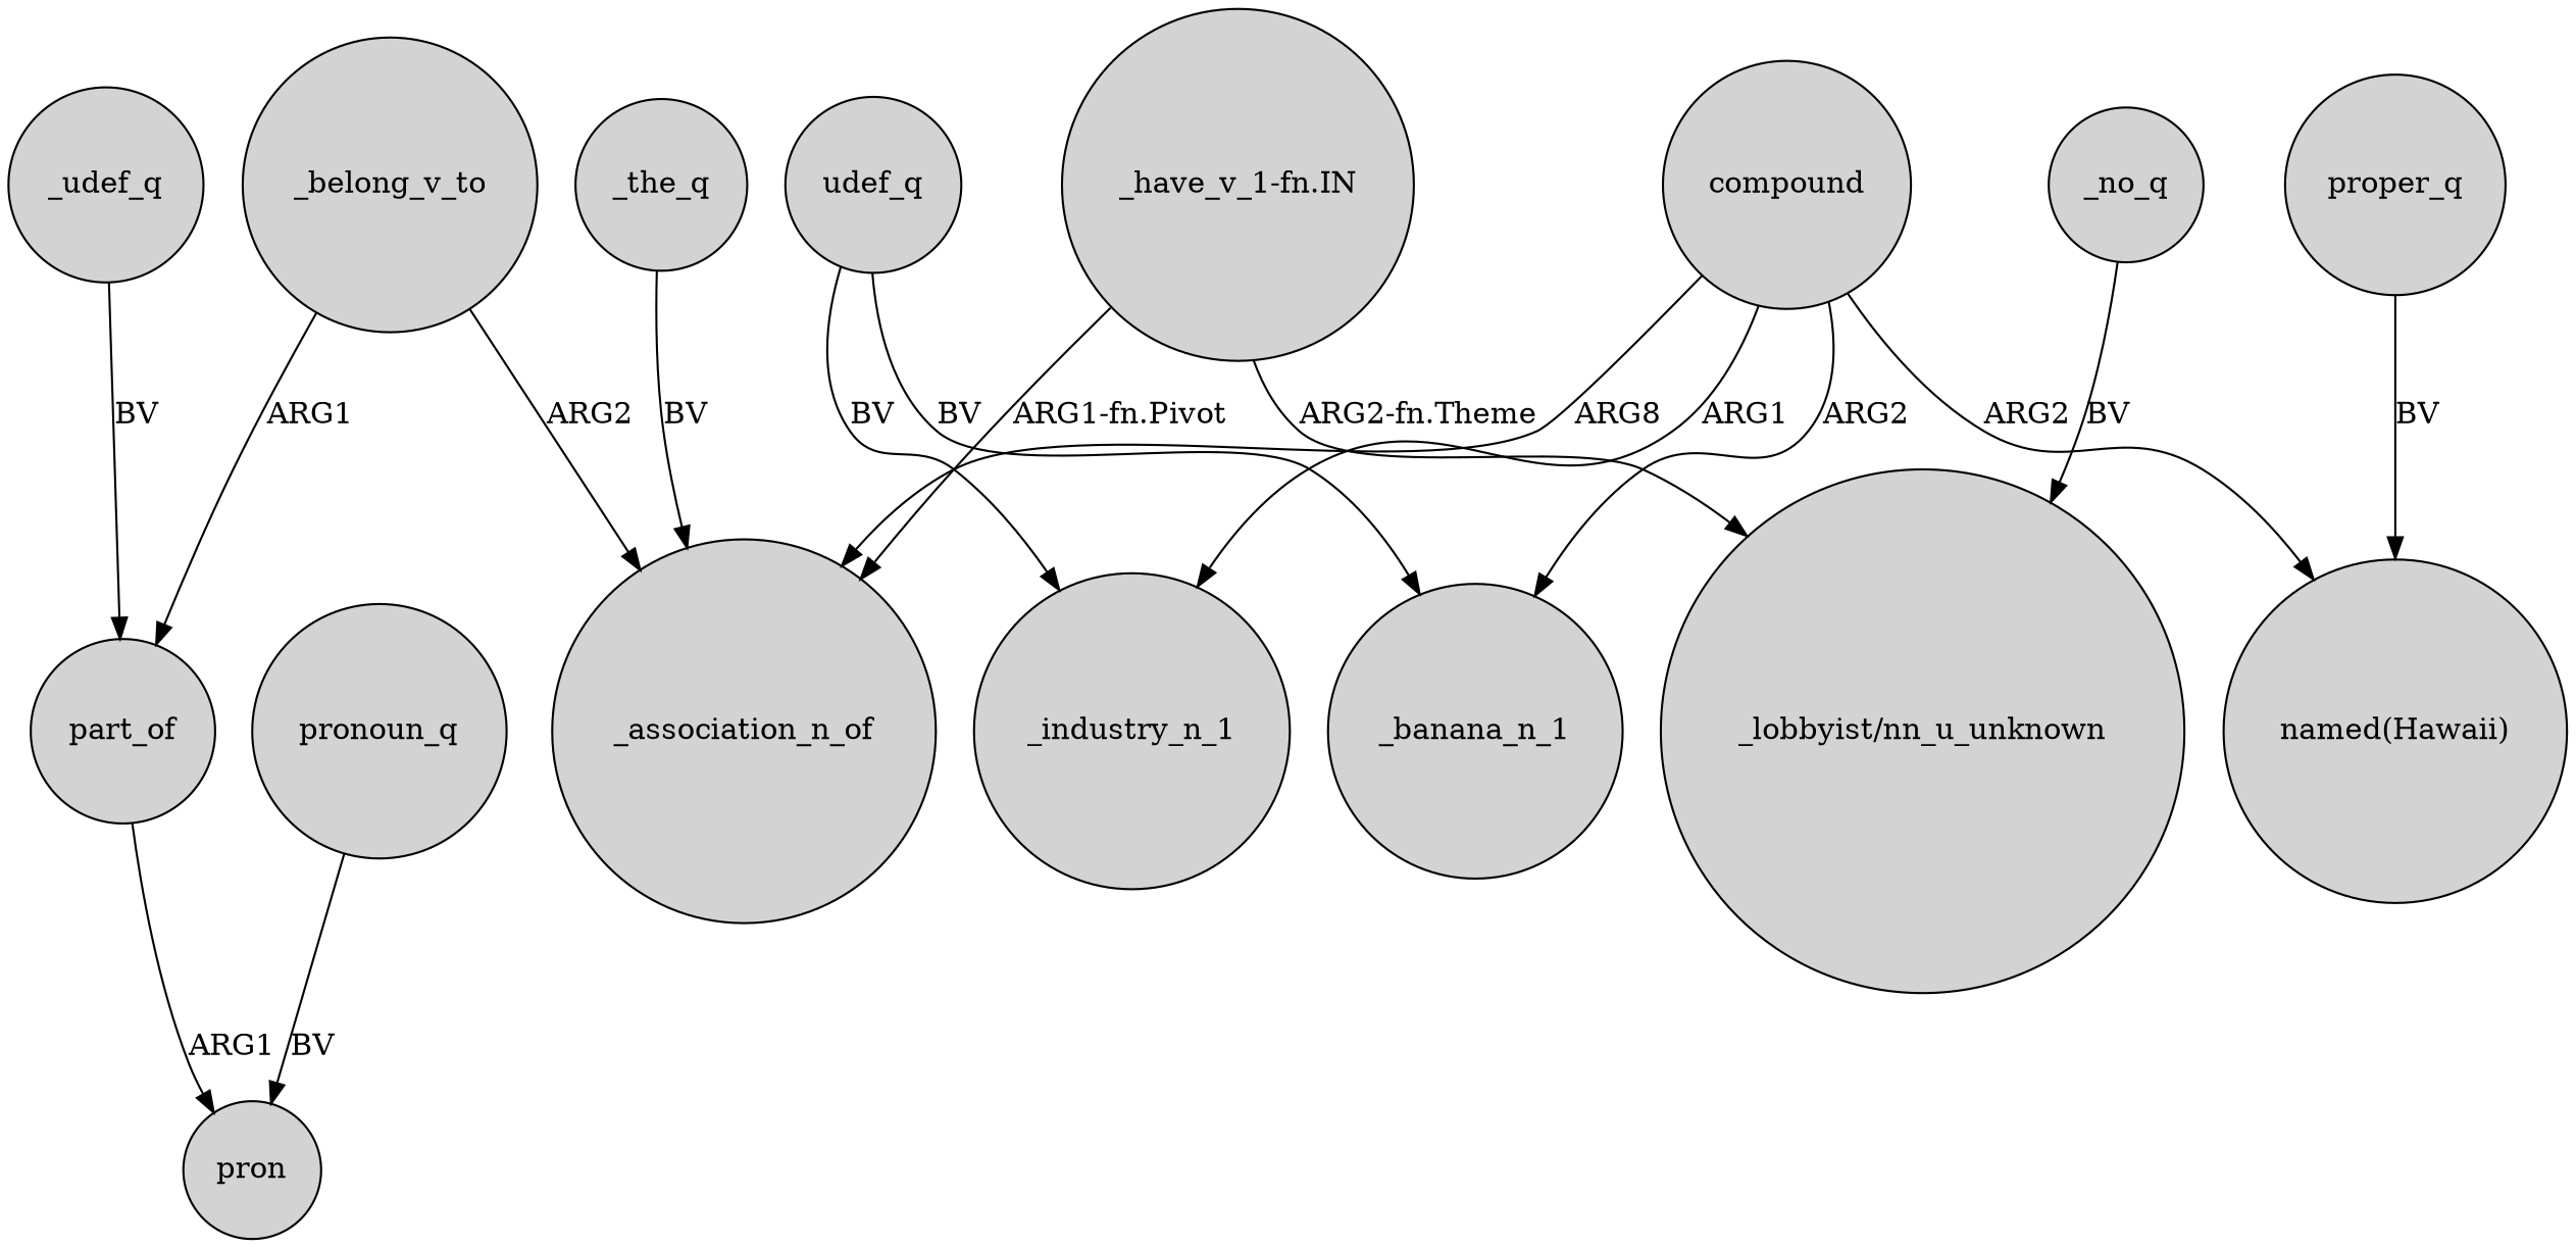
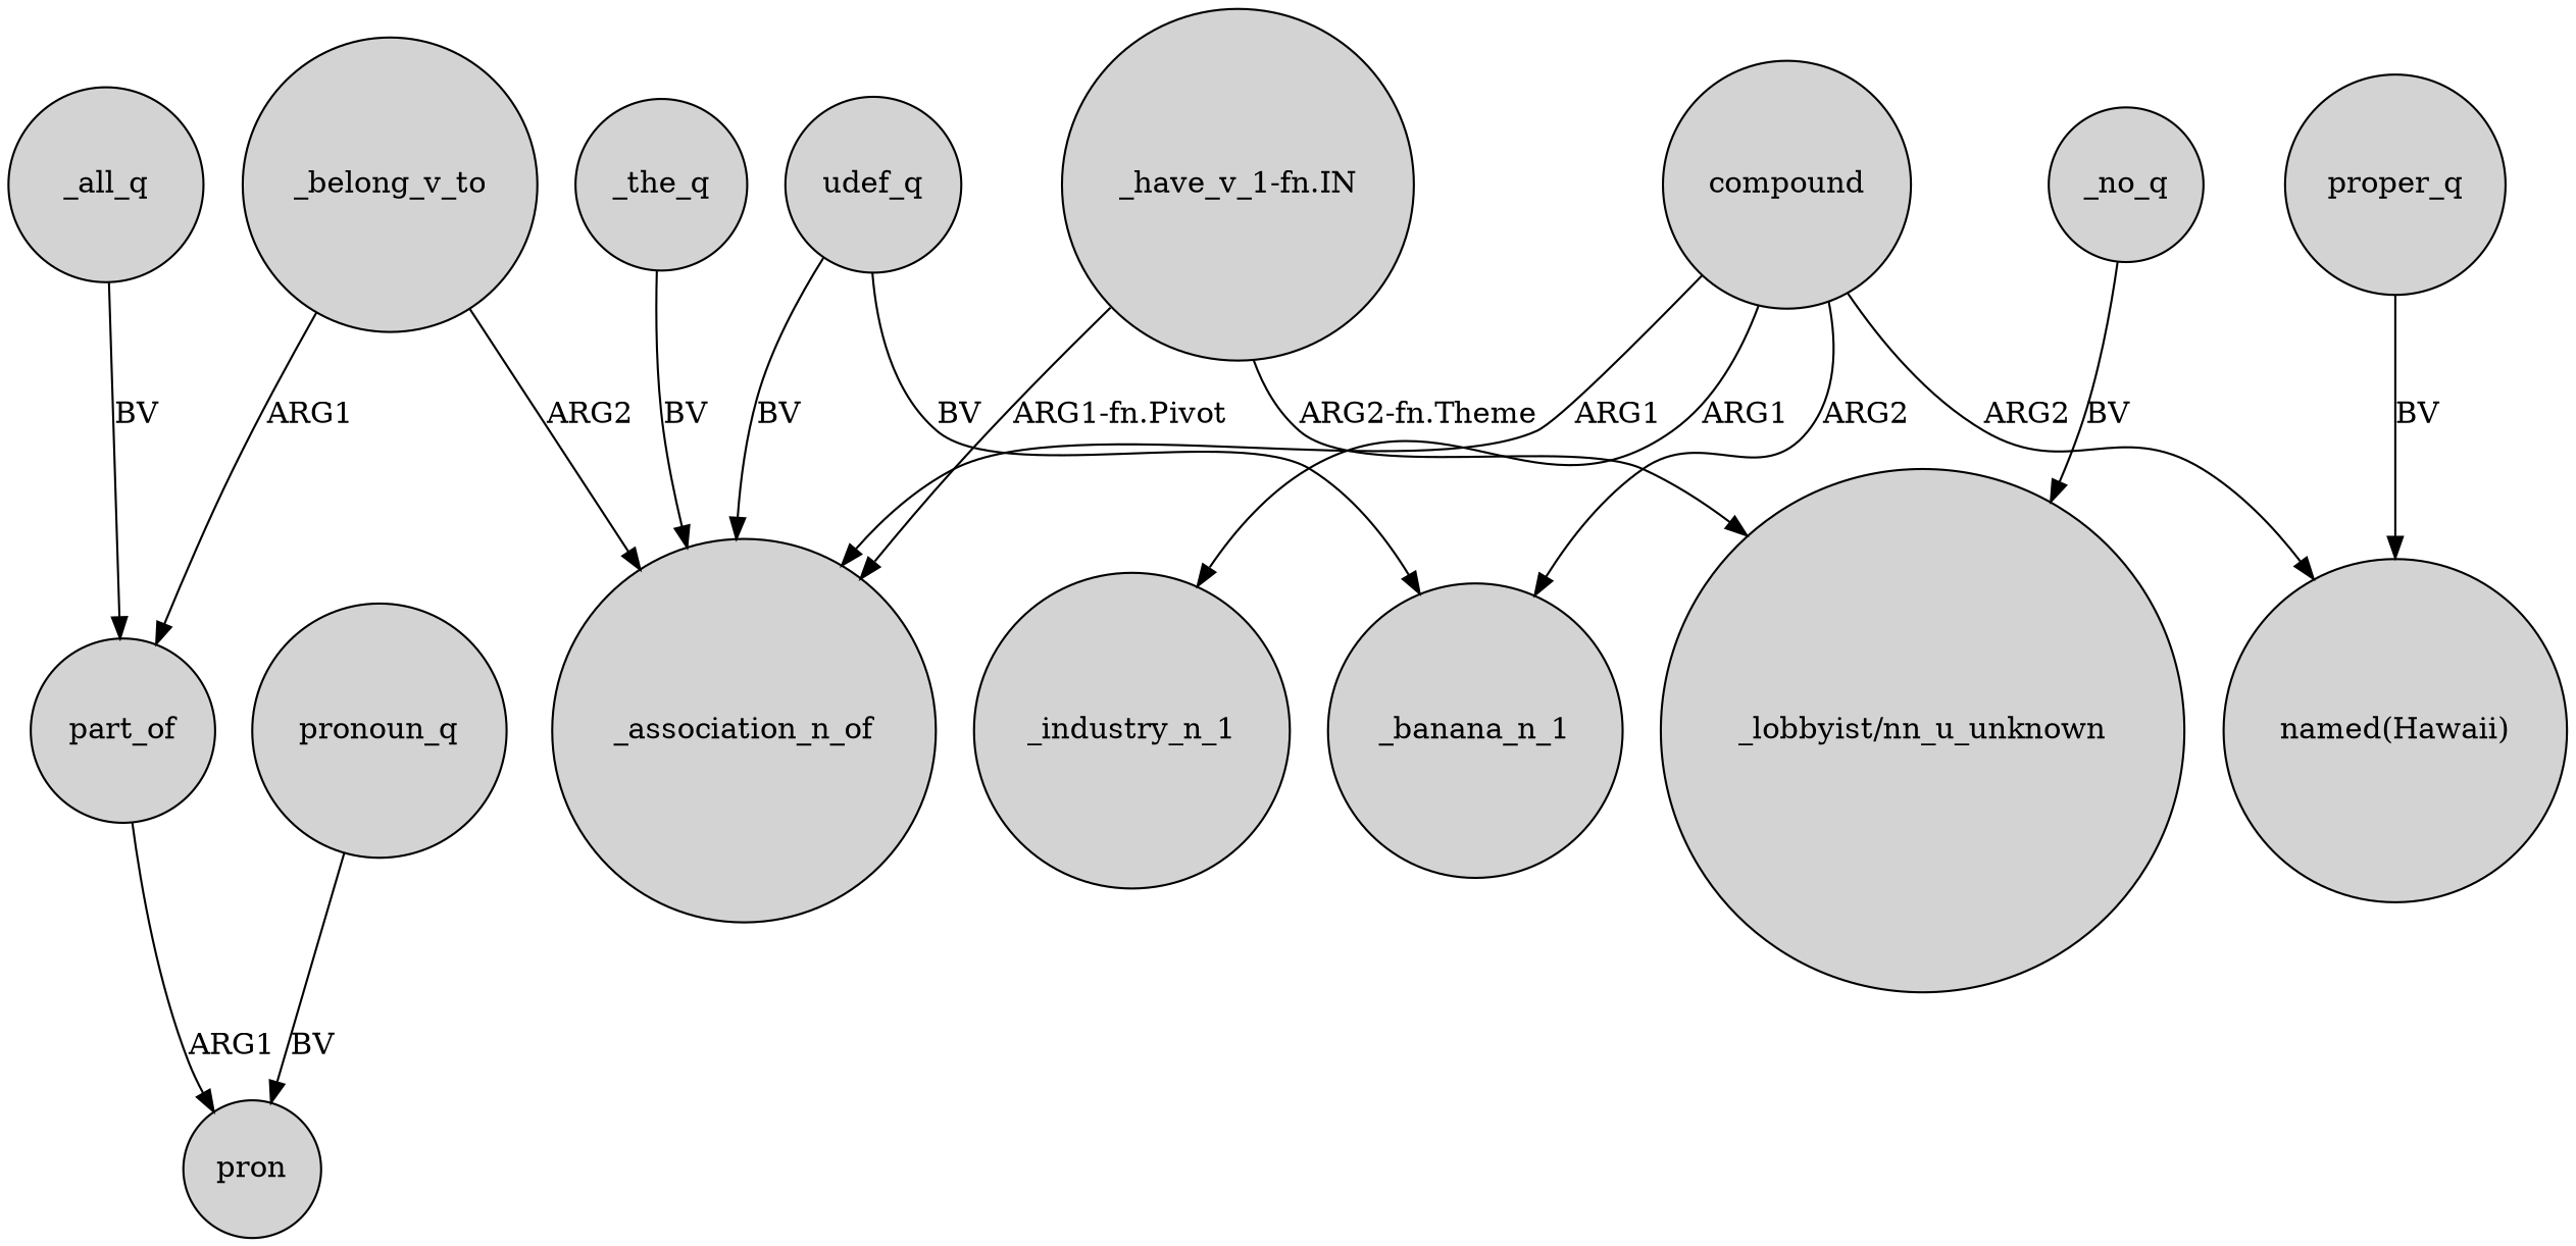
  digraph {
    node [shape=circle style=filled]
    part_of
    pron
    compound
    _industry_n_1
    _association_n_of
    "named(Hawaii)"
    _banana_n_1
    "_have_v_1-fn.IN"
    "_lobbyist/nn_u_unknown"
    _no_q
-   _all_q [label=_udef_q]
+   _all_q
    _the_q
    udef_q
    proper_q
    _belong_v_to
    pronoun_q
    part_of -> pron [label=ARG1]
    compound -> _industry_n_1 [label=ARG1]
-   compound -> _association_n_of [label=ARG8]
+   compound -> _association_n_of [label=ARG1]
    compound -> "named(Hawaii)" [label=ARG2]
    compound -> _banana_n_1 [label=ARG2]
    "_have_v_1-fn.IN" -> _association_n_of [label="ARG1-fn.Pivot"]
    "_have_v_1-fn.IN" -> "_lobbyist/nn_u_unknown" [label="ARG2-fn.Theme"]
    _no_q -> "_lobbyist/nn_u_unknown" [label=BV]
    _all_q -> part_of [label=BV]
    _the_q -> _association_n_of [label=BV]
-   udef_q -> _industry_n_1 [label=BV]
+   udef_q -> _association_n_of [label=BV]
    udef_q -> _banana_n_1 [label=BV]
    proper_q -> "named(Hawaii)" [label=BV]
    _belong_v_to -> part_of [label=ARG1]
    _belong_v_to -> _association_n_of [label=ARG2]
    pronoun_q -> pron [label=BV]
  }
